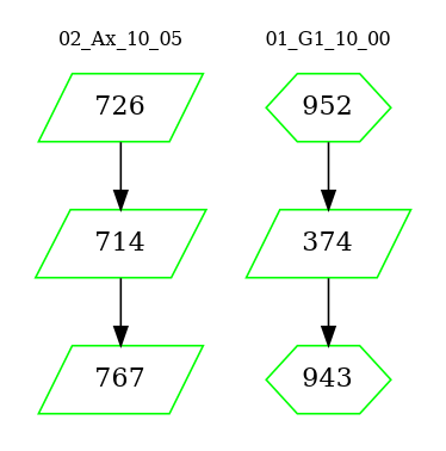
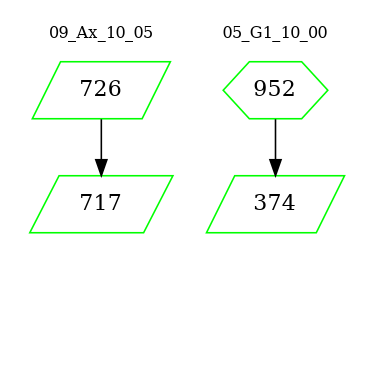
  digraph {
    node [color=green shape=parallelogram]
    edge [color=black]
    n1 [label=726]
-   n2 [label=714]
-   n3 [label=767]
+   n2 [label=717]
    n4 [label=952 shape=hexagon]
    n5 [label=374]
-   n6 [label=943 shape=hexagon]
    subgraph cluster_1 {
      color=white
      fontsize=10
-     label="02_Ax_10_05"
+     label="09_Ax_10_05"
      n1
      n2
-     n3
    }
    subgraph cluster_2 {
      color=white
      fontsize=10
-     label="01_G1_10_00"
+     label="05_G1_10_00"
      n4
      n5
-     n6
    }
    n1 -> n2
-   n2 -> n3
    n4 -> n5
-   n5 -> n6
  }
